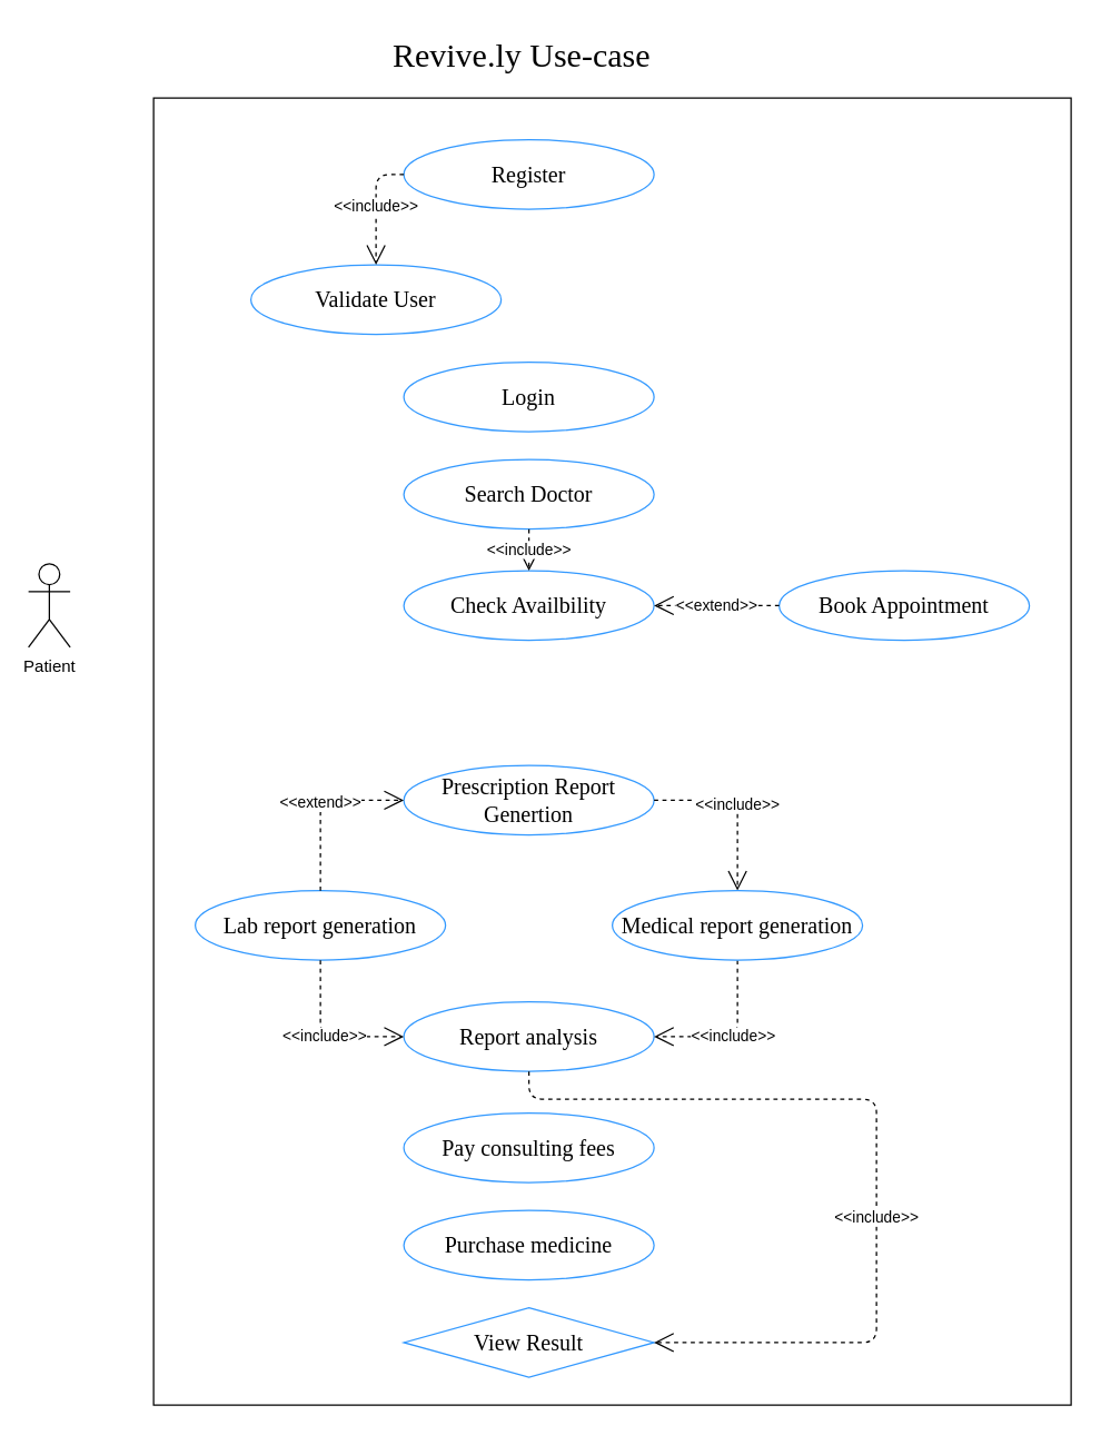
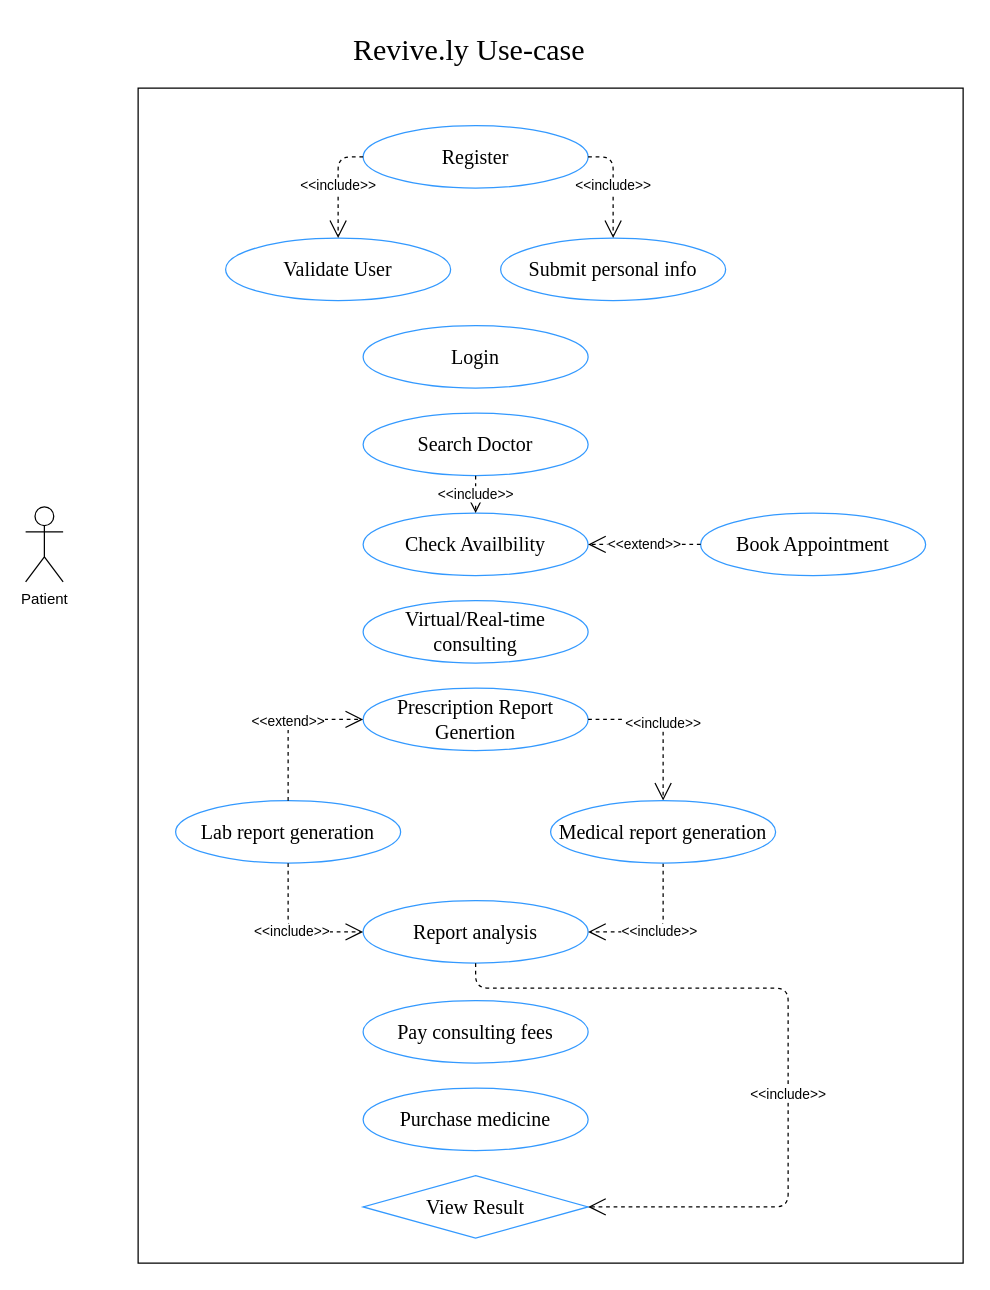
  <mxCell id="0" />
  <mxCell id="1" parent="0" />
  <mxCell id="2" value="" style="rounded=0;whiteSpace=wrap;html=1;" parent="1" vertex="1"><mxGeometry x="110" y="70" width="660" height="940" as="geometry" /></mxCell>
  <mxCell id="3" value="&lt;pre&gt;&lt;font face=&quot;Times New Roman&quot; style=&quot;font-size: 24px&quot;&gt;Revive.ly Use-case&lt;/font&gt;&lt;/pre&gt;" style="text;html=1;strokeColor=none;fillColor=none;align=center;verticalAlign=middle;whiteSpace=wrap;rounded=0;" parent="1" vertex="1"><mxGeometry x="275" y="20" width="200" height="40" as="geometry" /></mxCell>
  <mxCell id="4" value="Patient&lt;br&gt;" style="shape=umlActor;verticalLabelPosition=bottom;verticalAlign=top;html=1;outlineConnect=0;" parent="1" vertex="1"><mxGeometry x="20" y="405" width="30" height="60" as="geometry" /></mxCell>
+ <mxCell id="5" value="Submit personal info" style="ellipse;whiteSpace=wrap;html=1;strokeColor=#3399FF;fontFamily=Verdana;fontSize=16;" parent="1" vertex="1"><mxGeometry x="400" y="190" width="180" height="50" as="geometry" /></mxCell>
  <mxCell id="6" value="Login" style="ellipse;whiteSpace=wrap;html=1;strokeColor=#3399FF;fontFamily=Verdana;fontSize=16;" parent="1" vertex="1"><mxGeometry x="290" y="260" width="180" height="50" as="geometry" /></mxCell>
  <mxCell id="7" value="Search Doctor" style="ellipse;whiteSpace=wrap;html=1;strokeColor=#3399FF;fontFamily=Verdana;fontSize=16;" parent="1" vertex="1"><mxGeometry x="290" y="330" width="180" height="50" as="geometry" /></mxCell>
  <mxCell id="8" value="Check Availbility" style="ellipse;whiteSpace=wrap;html=1;strokeColor=#3399FF;fontFamily=Verdana;fontSize=16;" parent="1" vertex="1"><mxGeometry x="290" y="410" width="180" height="50" as="geometry" /></mxCell>
  <mxCell id="9" value="Book Appointment" style="ellipse;whiteSpace=wrap;html=1;strokeColor=#3399FF;fontFamily=Verdana;fontSize=16;" parent="1" vertex="1"><mxGeometry x="560" y="410" width="180" height="50" as="geometry" /></mxCell>
+ <mxCell id="10" value="Virtual/Real-time consulting" style="ellipse;whiteSpace=wrap;html=1;strokeColor=#3399FF;fontFamily=Verdana;fontSize=16;" parent="1" vertex="1"><mxGeometry x="290" y="480" width="180" height="50" as="geometry" /></mxCell>
  <mxCell id="11" value="Register" style="ellipse;whiteSpace=wrap;html=1;strokeColor=#3399FF;fontFamily=Verdana;fontSize=16;" parent="1" vertex="1"><mxGeometry x="290" y="100" width="180" height="50" as="geometry" /></mxCell>
  <mxCell id="12" value="Validate User" style="ellipse;whiteSpace=wrap;html=1;strokeColor=#3399FF;fontFamily=Verdana;fontSize=16;" parent="1" vertex="1"><mxGeometry x="180" y="190" width="180" height="50" as="geometry" /></mxCell>
  <mxCell id="13" value="Prescription Report Genertion" style="ellipse;whiteSpace=wrap;html=1;strokeColor=#3399FF;fontFamily=Verdana;fontSize=16;" parent="1" vertex="1"><mxGeometry x="290" y="550" width="180" height="50" as="geometry" /></mxCell>
  <mxCell id="14" value="Lab report generation" style="ellipse;whiteSpace=wrap;html=1;strokeColor=#3399FF;fontFamily=Verdana;fontSize=16;" parent="1" vertex="1"><mxGeometry x="140" y="640" width="180" height="50" as="geometry" /></mxCell>
  <mxCell id="15" value="Pay consulting fees" style="ellipse;whiteSpace=wrap;html=1;strokeColor=#3399FF;fontFamily=Verdana;fontSize=16;" parent="1" vertex="1"><mxGeometry x="290" y="800" width="180" height="50" as="geometry" /></mxCell>
  <mxCell id="16" value="Purchase medicine" style="ellipse;whiteSpace=wrap;html=1;strokeColor=#3399FF;fontFamily=Verdana;fontSize=16;" parent="1" vertex="1"><mxGeometry x="290" y="870" width="180" height="50" as="geometry" /></mxCell>
+ <mxCell id="17" value="&amp;lt;&amp;lt;include&amp;gt;&amp;gt;" style="endArrow=open;endSize=12;dashed=1;html=1;exitX=1;exitY=0.5;exitDx=0;exitDy=0;entryX=0.5;entryY=0;entryDx=0;entryDy=0;" parent="1" source="11" target="5" edge="1"><mxGeometry width="160" relative="1" as="geometry"><mxPoint x="250" y="360" as="sourcePoint" /><mxPoint x="410" y="360" as="targetPoint" /><Array as="points"><mxPoint x="490" y="125" /></Array></mxGeometry></mxCell>
  <mxCell id="18" value="&amp;lt;&amp;lt;include&amp;gt;&amp;gt;" style="endArrow=open;endSize=12;dashed=1;html=1;exitX=0;exitY=0.5;exitDx=0;exitDy=0;entryX=0.5;entryY=0;entryDx=0;entryDy=0;" parent="1" source="11" target="12" edge="1"><mxGeometry width="160" relative="1" as="geometry"><mxPoint x="290" y="135" as="sourcePoint" /><mxPoint x="410" y="135" as="targetPoint" /><Array as="points"><mxPoint x="270" y="125" /></Array></mxGeometry></mxCell>
  <mxCell id="19" value="&amp;lt;&amp;lt;include&amp;gt;&amp;gt;" style="endArrow=open;endSize=12;dashed=1;html=1;exitX=0.5;exitY=1;exitDx=0;exitDy=0;entryX=0.5;entryY=0;entryDx=0;entryDy=0;" parent="1" source="7" target="8" edge="1"><mxGeometry width="160" relative="1" as="geometry"><mxPoint x="300" y="145" as="sourcePoint" /><mxPoint x="420" y="145" as="targetPoint" /><Array as="points" /></mxGeometry></mxCell>
  <mxCell id="20" value="&amp;lt;&amp;lt;extend&amp;gt;&amp;gt;" style="endArrow=open;endSize=12;dashed=1;html=1;exitX=0;exitY=0.5;exitDx=0;exitDy=0;entryX=1;entryY=0.5;entryDx=0;entryDy=0;" parent="1" source="9" target="8" edge="1"><mxGeometry width="160" relative="1" as="geometry"><mxPoint x="310" y="155" as="sourcePoint" /><mxPoint x="430" y="155" as="targetPoint" /><Array as="points" /></mxGeometry></mxCell>
  <mxCell id="21" value="&amp;lt;&amp;lt;include&amp;gt;&amp;gt;" style="endArrow=open;endSize=12;dashed=1;html=1;exitX=1;exitY=0.5;exitDx=0;exitDy=0;entryX=0.5;entryY=0;entryDx=0;entryDy=0;" parent="1" source="13" target="27" edge="1"><mxGeometry width="160" relative="1" as="geometry"><mxPoint x="290" y="285" as="sourcePoint" /><mxPoint x="410" y="285" as="targetPoint" /><Array as="points"><mxPoint x="530" y="575" /></Array></mxGeometry></mxCell>
  <mxCell id="22" value="&amp;lt;&amp;lt;extend&amp;gt;&amp;gt;" style="endArrow=open;endSize=12;dashed=1;html=1;exitX=0.5;exitY=0;exitDx=0;exitDy=0;entryX=0;entryY=0.5;entryDx=0;entryDy=0;" parent="1" source="14" target="13" edge="1"><mxGeometry width="160" relative="1" as="geometry"><mxPoint x="410" y="355" as="sourcePoint" /><mxPoint x="290" y="285" as="targetPoint" /><Array as="points"><mxPoint x="230" y="575" /></Array></mxGeometry></mxCell>
  <mxCell id="23" value="Report analysis" style="ellipse;whiteSpace=wrap;html=1;strokeColor=#3399FF;fontFamily=Verdana;fontSize=16;" parent="1" vertex="1"><mxGeometry x="290" y="720" width="180" height="50" as="geometry" /></mxCell>
  <mxCell id="24" value="&amp;lt;&amp;lt;include&amp;gt;&amp;gt;" style="endArrow=open;endSize=12;dashed=1;html=1;exitX=0.5;exitY=1;exitDx=0;exitDy=0;entryX=1;entryY=0.5;entryDx=0;entryDy=0;exitPerimeter=0;" parent="1" source="27" target="23" edge="1"><mxGeometry width="160" relative="1" as="geometry"><mxPoint x="300" y="485" as="sourcePoint" /><mxPoint x="400" y="485" as="targetPoint" /><Array as="points"><mxPoint x="530" y="745" /></Array></mxGeometry></mxCell>
  <mxCell id="25" value="View Result" style="rhombus;whiteSpace=wrap;html=1;strokeColor=#3399FF;fontFamily=Verdana;fontSize=16;" parent="1" vertex="1"><mxGeometry x="290" y="940" width="180" height="50" as="geometry" /></mxCell>
  <mxCell id="26" style="edgeStyle=orthogonalEdgeStyle;rounded=0;orthogonalLoop=1;jettySize=auto;html=1;exitX=0.5;exitY=1;exitDx=0;exitDy=0;" edge="1" parent="1" source="14" target="14"><mxGeometry relative="1" as="geometry" /></mxCell>
  <mxCell id="27" value="Medical report generation" style="ellipse;whiteSpace=wrap;html=1;strokeColor=#3399FF;fontFamily=Verdana;fontSize=16;" parent="1" vertex="1"><mxGeometry x="440" y="640" width="180" height="50" as="geometry" /></mxCell>
  <mxCell id="28" value="&amp;lt;&amp;lt;include&amp;gt;&amp;gt;" style="endArrow=open;endSize=12;dashed=1;html=1;exitX=0.5;exitY=1;exitDx=0;exitDy=0;entryX=0;entryY=0.5;entryDx=0;entryDy=0;" edge="1" parent="1" source="14" target="23"><mxGeometry width="160" relative="1" as="geometry"><mxPoint x="360" y="665" as="sourcePoint" /><mxPoint x="670" y="675" as="targetPoint" /><Array as="points"><mxPoint x="230" y="745" /></Array></mxGeometry></mxCell>
  <mxCell id="29" value="&amp;lt;&amp;lt;include&amp;gt;&amp;gt;" style="endArrow=open;endSize=12;dashed=1;html=1;exitX=0.5;exitY=1;exitDx=0;exitDy=0;entryX=1;entryY=0.5;entryDx=0;entryDy=0;" edge="1" parent="1" source="23" target="25"><mxGeometry x="0.176" width="160" relative="1" as="geometry"><mxPoint x="480" y="700" as="sourcePoint" /><mxPoint x="390" y="730" as="targetPoint" /><Array as="points"><mxPoint x="380" y="790" /><mxPoint x="630" y="790" /><mxPoint x="630" y="965" /></Array><mxPoint y="-1" as="offset" /></mxGeometry></mxCell>
